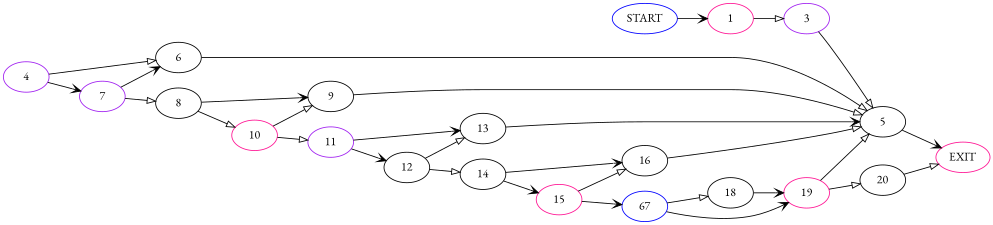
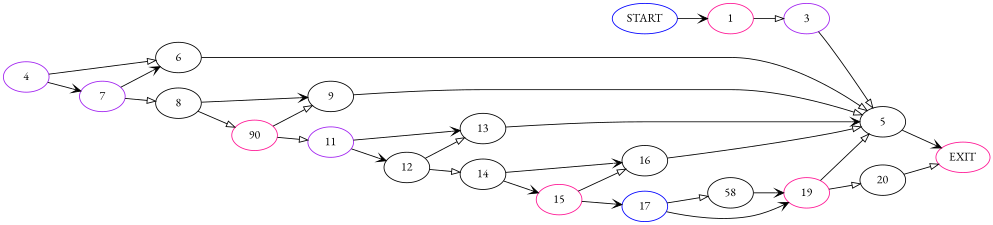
  digraph {
    fontname="EB Garamond"
    rankdir=LR
    node [color=black fontname="EB Garamond"]
    edge [arrowhead=onormal fontname="EB Garamond"]
    n1 [color=blue label=START]
    1 [color=deeppink]
    3 [color=purple]
    n4 [color=deeppink label=EXIT]
    5
    4 [color=purple]
    6
    7 [color=purple]
    8
    9
-   10 [color=deeppink]
+   10 [color=deeppink label=90]
    11 [color=purple]
    12
    13
    14
    15 [color=deeppink]
    16
-   17 [color=blue label=67]
-   18
+   17 [color=blue]
+   18 [label=58]
    19 [color=deeppink]
    20
    n1 -> 1 [arrowhead=vee]
    1 -> 3
    3 -> 5
    5 -> n4 [arrowhead=vee]
    4 -> 6
    4 -> 7 [arrowhead=vee]
    6 -> 5
    7 -> 6 [arrowhead=vee]
    7 -> 8
    8 -> 9 [arrowhead=vee]
    8 -> 10
    9 -> 5
    10 -> 9
    10 -> 11
    11 -> 12 [arrowhead=vee]
    11 -> 13 [arrowhead=vee]
    12 -> 13
    12 -> 14
    13 -> 5 [arrowhead=vee]
    14 -> 15 [arrowhead=vee]
    14 -> 16 [arrowhead=vee]
    15 -> 16
    15 -> 17 [arrowhead=vee]
    16 -> 5
    17 -> 18
    17 -> 19 [arrowhead=vee]
    18 -> 19 [arrowhead=vee]
    19 -> 5
    19 -> 20
    20 -> n4
  }
